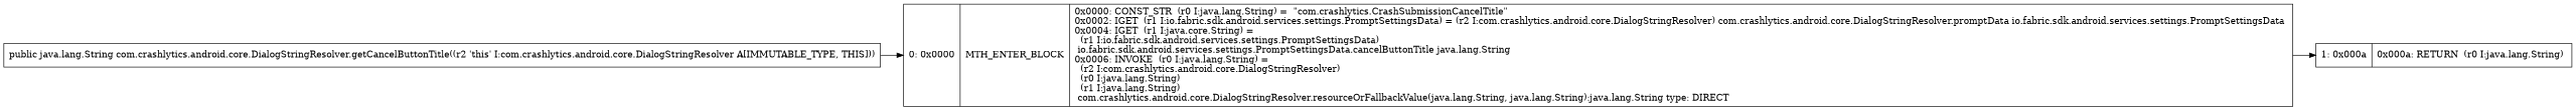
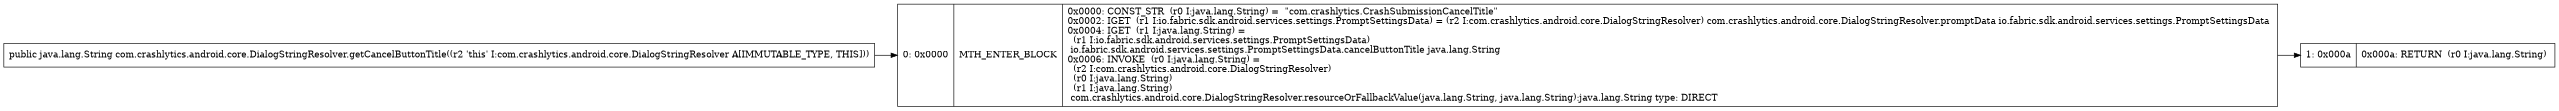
  digraph {
    rankdir=LR
    node [shape=record]
-   n1 [label="{0\:\ 0x0000|MTH_ENTER_BLOCK\l|0x0000: CONST_STR  (r0 I:java.lang.String) =  \"com.crashlytics.CrashSubmissionCancelTitle\" \l0x0002: IGET  (r1 I:io.fabric.sdk.android.services.settings.PromptSettingsData) = (r2 I:com.crashlytics.android.core.DialogStringResolver) com.crashlytics.android.core.DialogStringResolver.promptData io.fabric.sdk.android.services.settings.PromptSettingsData \l0x0004: IGET  (r1 I:java.core.String) = \l  (r1 I:io.fabric.sdk.android.services.settings.PromptSettingsData)\l io.fabric.sdk.android.services.settings.PromptSettingsData.cancelButtonTitle java.lang.String \l0x0006: INVOKE  (r0 I:java.lang.String) = \l  (r2 I:com.crashlytics.android.core.DialogStringResolver)\l  (r0 I:java.lang.String)\l  (r1 I:java.lang.String)\l com.crashlytics.android.core.DialogStringResolver.resourceOrFallbackValue(java.lang.String, java.lang.String):java.lang.String type: DIRECT \l}"]
+   n1 [label="{0\:\ 0x0000|MTH_ENTER_BLOCK\l|0x0000: CONST_STR  (r0 I:java.lang.String) =  \"com.crashlytics.CrashSubmissionCancelTitle\" \l0x0002: IGET  (r1 I:io.fabric.sdk.android.services.settings.PromptSettingsData) = (r2 I:com.crashlytics.android.core.DialogStringResolver) com.crashlytics.android.core.DialogStringResolver.promptData io.fabric.sdk.android.services.settings.PromptSettingsData \l0x0004: IGET  (r1 I:java.lang.String) = \l  (r1 I:io.fabric.sdk.android.services.settings.PromptSettingsData)\l io.fabric.sdk.android.services.settings.PromptSettingsData.cancelButtonTitle java.lang.String \l0x0006: INVOKE  (r0 I:java.lang.String) = \l  (r2 I:com.crashlytics.android.core.DialogStringResolver)\l  (r0 I:java.lang.String)\l  (r1 I:java.lang.String)\l com.crashlytics.android.core.DialogStringResolver.resourceOrFallbackValue(java.lang.String, java.lang.String):java.lang.String type: DIRECT \l}"]
    n2 [label="{1\:\ 0x000a|0x000a: RETURN  (r0 I:java.lang.String) \l}"]
    n3 [label="{public java.lang.String com.crashlytics.android.core.DialogStringResolver.getCancelButtonTitle((r2 'this' I:com.crashlytics.android.core.DialogStringResolver A[IMMUTABLE_TYPE, THIS])) }"]
    n1 -> n2
    n3 -> n1
  }
